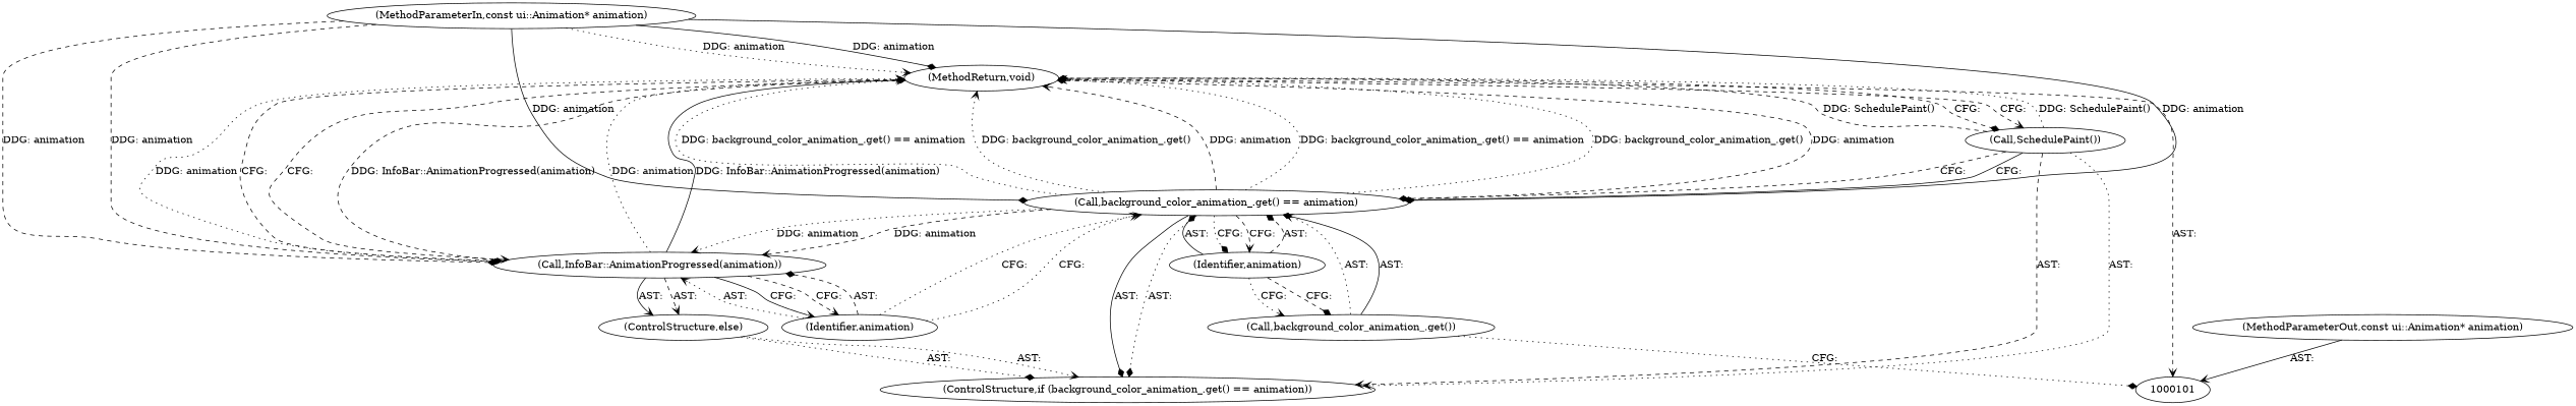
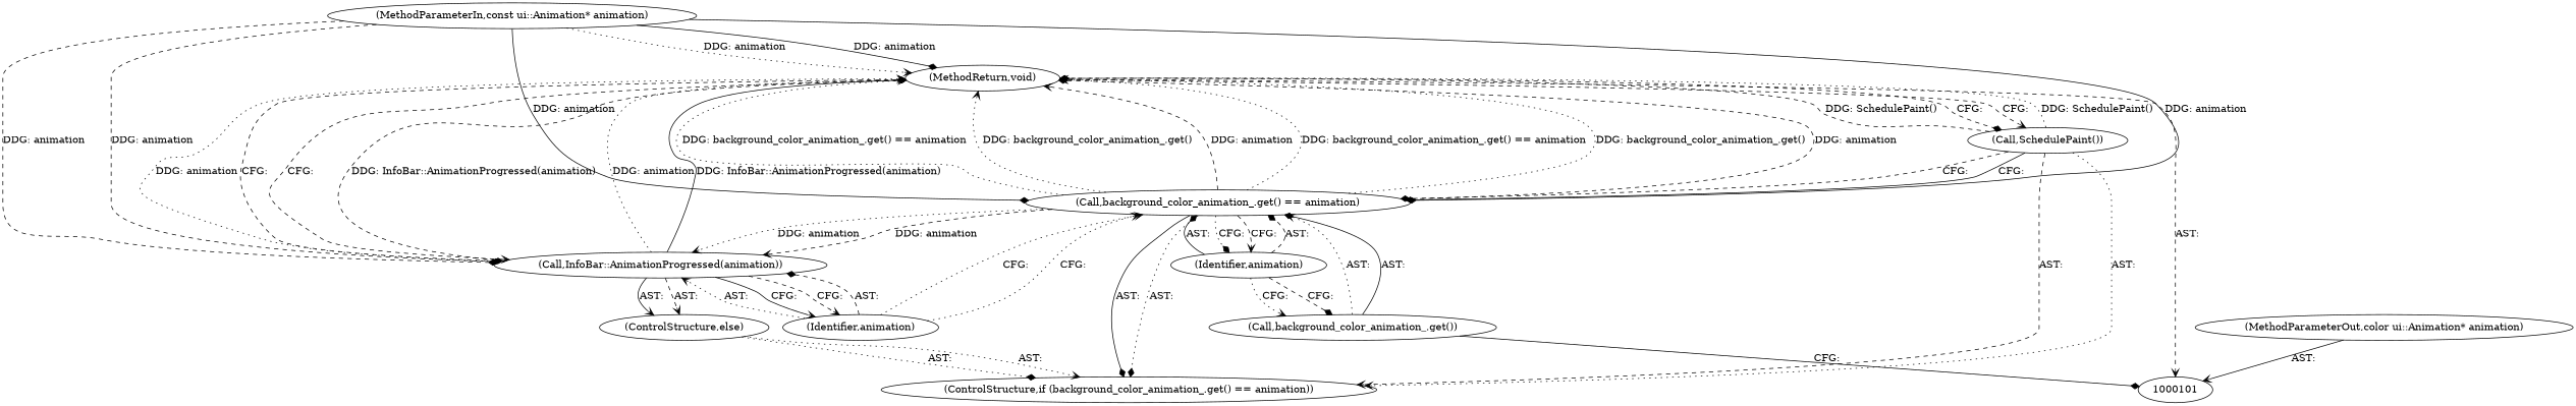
  digraph {
    edge [arrowhead=vee style=dashed]
    n1 [label="(MethodReturn,void)"]
    n2 [label="(Call,SchedulePaint())"]
    n3 [label="(Call,InfoBar::AnimationProgressed(animation))"]
    1000101
    n5 [label="(Call,background_color_animation_.get() == animation)"]
    n6 [label="(ControlStructure,if (background_color_animation_.get() == animation))"]
    n7 [label="(ControlStructure,else)"]
    n8 [label="(Identifier,animation)"]
    n9 [label="(MethodParameterIn,const ui::Animation* animation)"]
    n10 [label="(Identifier,animation)"]
-   n11 [label="(MethodParameterOut,const ui::Animation* animation)"]
+   n11 [label="(MethodParameterOut,color ui::Animation* animation)"]
    n12 [label="(Call,background_color_animation_.get())"]
    n1 -> n2 [arrowhead=diamond label="CFG: "]
    n1 -> n2 [label="CFG: "]
    n1 -> n3 [arrowhead=diamond label="CFG: "]
    n1 -> n3 [label="CFG: "]
    n1 -> 1000101 [label="AST: "]
    n2 -> n1 [arrowhead=diamond label="DDG: SchedulePaint()" style=dotted]
    n2 -> n1 [arrowhead=diamond label="DDG: SchedulePaint()"]
    n2 -> n5 [arrowhead=diamond label="CFG: "]
    n2 -> n5 [arrowhead=diamond label="CFG: " style=solid]
    n2 -> n6 [label="AST: "]
    n2 -> n6 [label="AST: " style=dotted]
    n3 -> n1 [arrowhead=diamond label="DDG: InfoBar::AnimationProgressed(animation)"]
    n3 -> n1 [label="DDG: animation" style=dotted]
    n3 -> n1 [arrowhead=diamond label="DDG: InfoBar::AnimationProgressed(animation)" style=solid]
    n3 -> n1 [label="DDG: animation" style=dotted]
    n3 -> n7 [label="AST: " style=solid]
    n3 -> n7 [label="AST: "]
    n3 -> n8 [label="CFG: " style=solid]
    n3 -> n8 [label="CFG: "]
    n5 -> n1 [label="DDG: animation"]
    n5 -> n1 [label="DDG: background_color_animation_.get() == animation" style=dotted]
    n5 -> n1 [label="DDG: background_color_animation_.get()" style=dotted]
    n5 -> n1 [arrowhead=diamond label="DDG: animation"]
    n5 -> n1 [label="DDG: background_color_animation_.get() == animation" style=dotted]
    n5 -> n1 [label="DDG: background_color_animation_.get()" style=dotted]
    n5 -> n3 [label="DDG: animation" style=dotted]
    n5 -> n3 [label="DDG: animation"]
    n5 -> n6 [arrowhead=diamond label="AST: " style=dotted]
    n5 -> n6 [arrowhead=diamond label="AST: " style=solid]
    n5 -> n10 [arrowhead=diamond label="CFG: " style=dotted]
    n5 -> n10 [label="CFG: "]
    n7 -> n6 [arrowhead=diamond label="AST: " style=dotted]
    n7 -> n6 [label="AST: " style=dotted]
    n8 -> n3 [arrowhead=diamond label="AST: "]
    n8 -> n3 [label="AST: " style=dotted]
    n8 -> n5 [label="CFG: " style=dotted]
    n8 -> n5 [label="CFG: " style=dotted]
    n9 -> n1 [arrowhead=diamond label="DDG: animation" style=solid]
    n9 -> n1 [label="DDG: animation" style=dotted]
    n9 -> n3 [arrowhead=diamond label="DDG: animation"]
    n9 -> n3 [arrowhead=diamond label="DDG: animation"]
    n9 -> n5 [arrowhead=diamond label="DDG: animation" style=solid]
    n9 -> n5 [arrowhead=diamond label="DDG: animation" style=solid]
    n10 -> n5 [arrowhead=diamond label="AST: "]
    n10 -> n5 [arrowhead=diamond label="AST: " style=solid]
    n10 -> n12 [arrowhead=diamond label="CFG: "]
    n10 -> n12 [label="CFG: " style=dotted]
    n11 -> 1000101 [label="AST: " style=solid]
-   n12 -> 1000101 [arrowhead=diamond label="CFG: " style=dotted]
+   n12 -> 1000101 [arrowhead=diamond label="CFG: " style=solid]
    n12 -> n5 [label="AST: " style=dotted]
    n12 -> n5 [arrowhead=diamond label="AST: " style=solid]
  }
